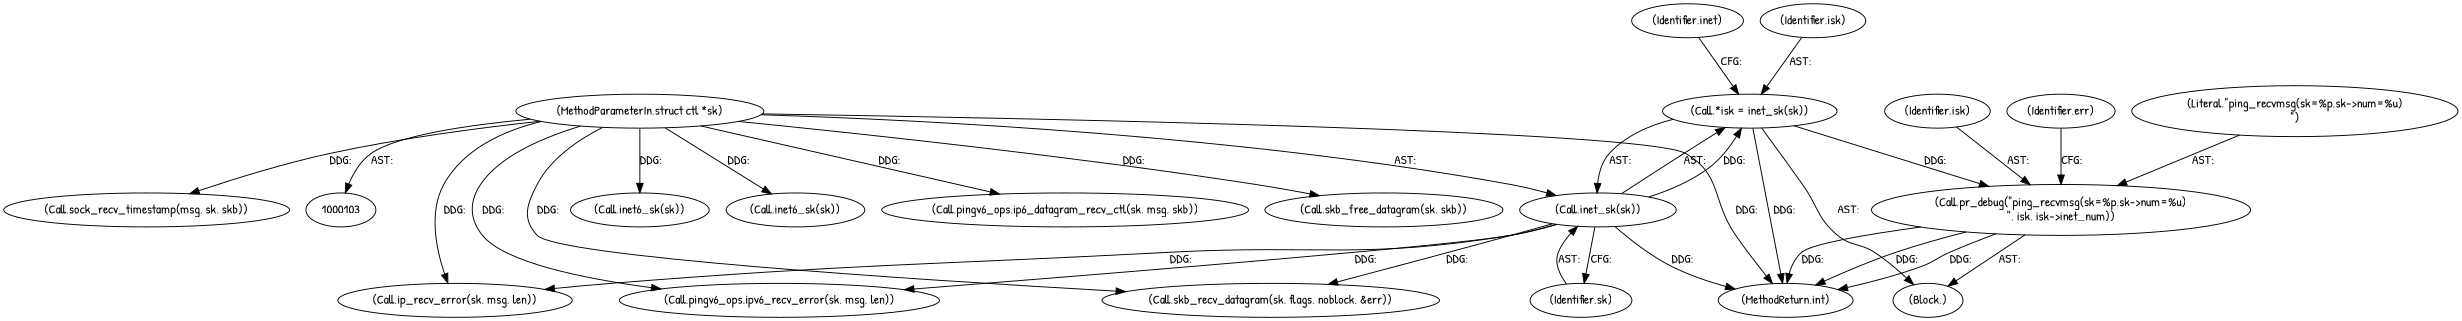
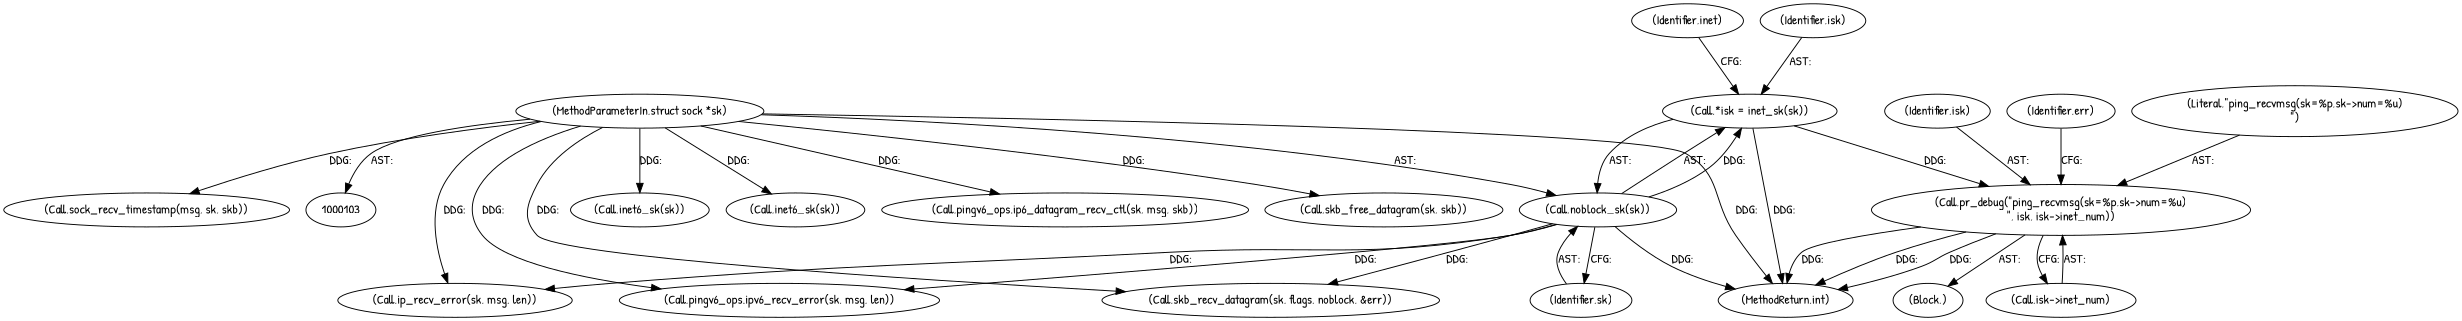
  digraph {
    fontname="Patrick Hand"
    node [fontname="Patrick Hand"]
    edge [fontname="Patrick Hand"]
    n1 [label="(Call,pr_debug(\"ping_recvmsg(sk=%p,sk->num=%u)\n\", isk, isk->inet_num))"]
    n2 [label="(MethodReturn,int)"]
+   n3 [label="(Call,isk->inet_num)"]
    n4 [label="(Block,)"]
    n5 [label="(Call,*isk = inet_sk(sk))"]
-   n6 [label="(Call,inet_sk(sk))"]
+   n6 [label="(Call,noblock_sk(sk))"]
    n7 [label="(Call,ip_recv_error(sk, msg, len))"]
    n8 [label="(Identifier,sk)"]
    n9 [label="(Call,pingv6_ops.ipv6_recv_error(sk, msg, len))"]
    n10 [label="(Call,skb_recv_datagram(sk, flags, noblock, &err))"]
-   n11 [label="(MethodParameterIn,struct ctl *sk)"]
+   n11 [label="(MethodParameterIn,struct sock *sk)"]
    n12 [label="(Call,inet6_sk(sk))"]
    n13 [label="(Call,inet6_sk(sk))"]
    n14 [label="(Call,pingv6_ops.ip6_datagram_recv_ctl(sk, msg, skb))"]
    n15 [label="(Call,skb_free_datagram(sk, skb))"]
    n16 [label="(Call,sock_recv_timestamp(msg, sk, skb))"]
    1000103
    n18 [label="(Identifier,inet)"]
    n19 [label="(Identifier,isk)"]
    n20 [label="(Identifier,err)"]
    n21 [label="(Identifier,isk)"]
    n22 [label="(Literal,\"ping_recvmsg(sk=%p,sk->num=%u)\n\")"]
    n1 -> n2 [label="DDG: "]
    n1 -> n2 [label="DDG: "]
    n1 -> n2 [label="DDG: "]
+   n1 -> n3 [label="CFG: "]
    n1 -> n4 [label="AST: "]
+   n3 -> n1 [label="AST: "]
    n5 -> n1 [label="DDG: "]
    n5 -> n2 [label="DDG: "]
-   n5 -> n4 [label="AST: "]
    n5 -> n6 [label="AST: "]
    n6 -> n2 [label="DDG: "]
    n6 -> n5 [label="AST: "]
    n6 -> n5 [label="DDG: "]
    n6 -> n7 [label="DDG: "]
    n6 -> n8 [label="CFG: "]
    n6 -> n9 [label="DDG: "]
    n6 -> n10 [label="DDG: "]
    n8 -> n6 [label="AST: "]
    n11 -> n2 [label="DDG: "]
    n11 -> n6 [label="AST: "]
    n11 -> n7 [label="DDG: "]
    n11 -> n9 [label="DDG: "]
    n11 -> n10 [label="DDG: "]
    n11 -> n12 [label="DDG: "]
    n11 -> n13 [label="DDG: "]
    n11 -> n14 [label="DDG: "]
    n11 -> n15 [label="DDG: "]
    n11 -> n16 [label="DDG: "]
    n11 -> 1000103 [label="AST: "]
    n18 -> n5 [label="CFG: "]
    n19 -> n1 [label="AST: "]
    n20 -> n1 [label="CFG: "]
    n21 -> n5 [label="AST: "]
    n22 -> n1 [label="AST: "]
  }
